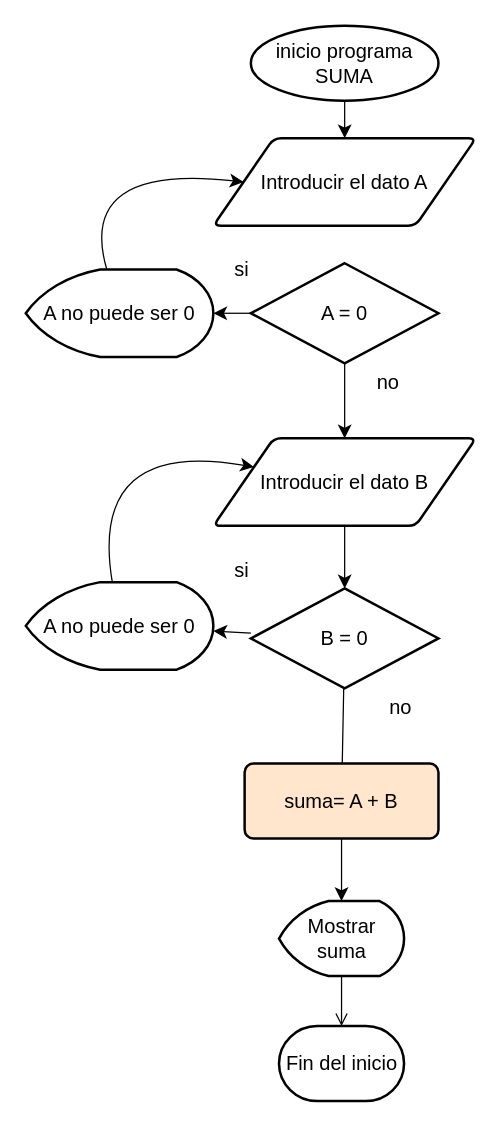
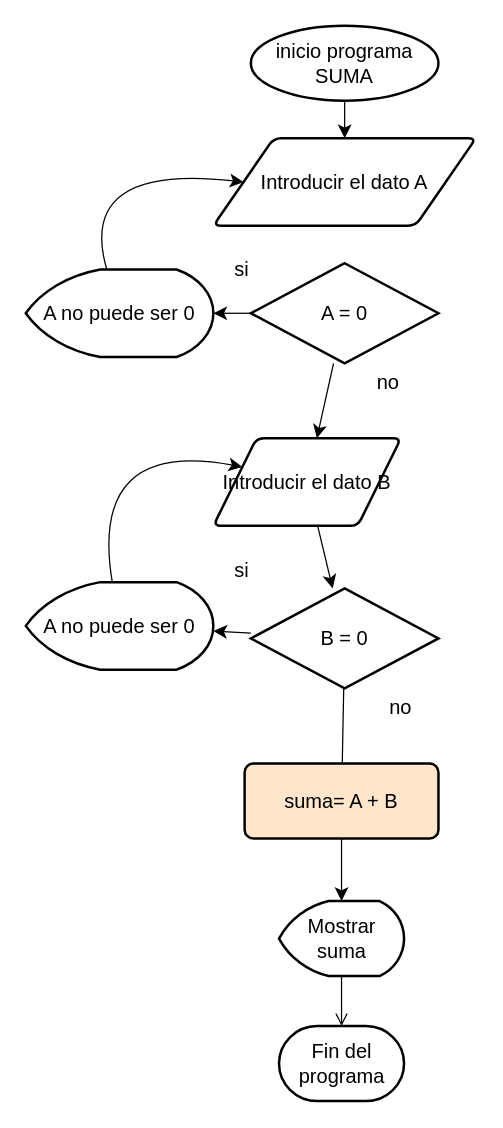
  <mxCell id="0" />
  <mxCell id="1" parent="0" />
  <mxCell id="2" value="" style="edgeStyle=none;curved=1;rounded=0;orthogonalLoop=1;jettySize=auto;html=1;fontSize=12;startSize=8;endSize=8;" edge="1" parent="1" source="3" target="4"><mxGeometry relative="1" as="geometry" /></mxCell>
  <mxCell id="3" value="inicio programa SUMA" style="strokeWidth=2;html=1;shape=mxgraph.flowchart.start_1;whiteSpace=wrap;fontSize=16;" vertex="1" parent="1"><mxGeometry x="200" y="20" width="150" height="60" as="geometry" /></mxCell>
  <mxCell id="4" value="Introducir el dato A" style="shape=parallelogram;html=1;strokeWidth=2;perimeter=parallelogramPerimeter;whiteSpace=wrap;rounded=1;arcSize=12;size=0.23;fontSize=16;" vertex="1" parent="1"><mxGeometry x="170" y="110" width="210" height="70" as="geometry" /></mxCell>
  <mxCell id="5" value="" style="edgeStyle=none;curved=1;rounded=0;orthogonalLoop=1;jettySize=auto;html=1;fontSize=12;startSize=8;endSize=8;" edge="1" parent="1" source="6" target="20"><mxGeometry relative="1" as="geometry" /></mxCell>
- <mxCell id="6" value="Introducir el dato B" style="shape=parallelogram;html=1;strokeWidth=2;perimeter=parallelogramPerimeter;whiteSpace=wrap;rounded=1;arcSize=12;size=0.23;fontSize=16;" vertex="1" parent="1"><mxGeometry x="170" y="350" width="210" height="70" as="geometry" /></mxCell>
+ <mxCell id="6" value="Introducir el dato B" style="shape=parallelogram;html=1;strokeWidth=2;perimeter=parallelogramPerimeter;whiteSpace=wrap;rounded=1;arcSize=12;size=0.23;fontSize=16;" vertex="1" parent="1"><mxGeometry x="170" y="350" width="150" height="70" as="geometry" /></mxCell>
  <mxCell id="7" value="" style="edgeStyle=none;curved=1;rounded=0;orthogonalLoop=1;jettySize=auto;html=1;fontSize=12;startSize=8;endSize=8;" edge="1" parent="1" source="8" target="10"><mxGeometry relative="1" as="geometry" /></mxCell>
  <mxCell id="8" value="suma= A + B" style="rounded=1;whiteSpace=wrap;html=1;absoluteArcSize=1;arcSize=14;strokeWidth=2;fontSize=16;fillColor=#ffe6cc;" vertex="1" parent="1"><mxGeometry x="195" y="610" width="155" height="60" as="geometry" /></mxCell>
  <mxCell id="9" value="" style="edgeStyle=none;curved=1;rounded=0;orthogonalLoop=1;jettySize=auto;html=1;fontSize=12;startSize=8;endSize=8;endArrow=open;" edge="1" parent="1" source="10" target="11"><mxGeometry relative="1" as="geometry" /></mxCell>
  <mxCell id="10" value="Mostrar&lt;br&gt;suma" style="strokeWidth=2;html=1;shape=mxgraph.flowchart.display;whiteSpace=wrap;fontSize=16;" vertex="1" parent="1"><mxGeometry x="222.5" y="720" width="100" height="60" as="geometry" /></mxCell>
- <mxCell id="11" value="Fin del inicio" style="strokeWidth=2;html=1;shape=mxgraph.flowchart.terminator;whiteSpace=wrap;fontSize=16;" vertex="1" parent="1"><mxGeometry x="222.5" y="820" width="100" height="60" as="geometry" /></mxCell>
+ <mxCell id="11" value="Fin del programa" style="strokeWidth=2;html=1;shape=mxgraph.flowchart.terminator;whiteSpace=wrap;fontSize=16;" vertex="1" parent="1"><mxGeometry x="222.5" y="820" width="100" height="60" as="geometry" /></mxCell>
  <mxCell id="12" value="" style="edgeStyle=none;curved=1;rounded=0;orthogonalLoop=1;jettySize=auto;html=1;fontSize=12;startSize=8;endSize=8;" edge="1" parent="1" source="14" target="16"><mxGeometry relative="1" as="geometry" /></mxCell>
  <mxCell id="13" value="" style="edgeStyle=none;curved=1;rounded=0;orthogonalLoop=1;jettySize=auto;html=1;fontSize=12;startSize=8;endSize=8;" edge="1" parent="1" source="14" target="6"><mxGeometry relative="1" as="geometry" /></mxCell>
  <mxCell id="14" value="A = 0" style="strokeWidth=2;html=1;shape=mxgraph.flowchart.decision;whiteSpace=wrap;fontSize=16;" vertex="1" parent="1"><mxGeometry x="200" y="210" width="150" height="80" as="geometry" /></mxCell>
  <mxCell id="15" style="edgeStyle=none;curved=1;rounded=0;orthogonalLoop=1;jettySize=auto;html=1;entryX=0;entryY=0.5;entryDx=0;entryDy=0;fontSize=12;startSize=8;endSize=8;" edge="1" parent="1" source="16" target="4"><mxGeometry relative="1" as="geometry"><Array as="points"><mxPoint x="60" y="130" /></Array></mxGeometry></mxCell>
  <mxCell id="16" value="A no puede ser 0" style="strokeWidth=2;html=1;shape=mxgraph.flowchart.display;whiteSpace=wrap;fontSize=16;" vertex="1" parent="1"><mxGeometry x="20" y="215" width="150" height="70" as="geometry" /></mxCell>
  <mxCell id="17" value="no" style="text;strokeColor=none;fillColor=none;html=1;align=center;verticalAlign=middle;whiteSpace=wrap;rounded=0;fontSize=16;" vertex="1" parent="1"><mxGeometry x="280" y="290" width="60" height="30" as="geometry" /></mxCell>
  <mxCell id="18" value="" style="edgeStyle=none;curved=1;rounded=0;orthogonalLoop=1;jettySize=auto;html=1;fontSize=12;startSize=8;endSize=8;" edge="1" parent="1" source="20" target="22"><mxGeometry relative="1" as="geometry" /></mxCell>
  <mxCell id="19" value="" style="edgeStyle=none;curved=1;rounded=0;orthogonalLoop=1;jettySize=auto;html=1;fontSize=12;startSize=8;endSize=8;endArrow=none;" edge="1" parent="1" source="20" target="8"><mxGeometry relative="1" as="geometry" /></mxCell>
  <mxCell id="20" value="B = 0" style="strokeWidth=2;html=1;shape=mxgraph.flowchart.decision;whiteSpace=wrap;fontSize=16;" vertex="1" parent="1"><mxGeometry x="200" y="470" width="150" height="80" as="geometry" /></mxCell>
  <mxCell id="21" style="edgeStyle=none;curved=1;rounded=0;orthogonalLoop=1;jettySize=auto;html=1;entryX=0;entryY=0.25;entryDx=0;entryDy=0;fontSize=12;startSize=8;endSize=8;" edge="1" parent="1" source="22" target="6"><mxGeometry relative="1" as="geometry"><Array as="points"><mxPoint x="70" y="350" /></Array></mxGeometry></mxCell>
  <mxCell id="22" value="A no puede ser 0" style="strokeWidth=2;html=1;shape=mxgraph.flowchart.display;whiteSpace=wrap;fontSize=16;" vertex="1" parent="1"><mxGeometry x="20" y="465" width="150" height="70" as="geometry" /></mxCell>
  <mxCell id="23" value="no" style="text;strokeColor=none;fillColor=none;html=1;align=center;verticalAlign=middle;whiteSpace=wrap;rounded=0;fontSize=16;" vertex="1" parent="1"><mxGeometry x="290" y="550" width="60" height="30" as="geometry" /></mxCell>
  <mxCell id="24" value="si" style="text;strokeColor=none;fillColor=none;html=1;align=center;verticalAlign=middle;whiteSpace=wrap;rounded=0;fontSize=16;" vertex="1" parent="1"><mxGeometry x="162.5" y="200" width="60" height="30" as="geometry" /></mxCell>
  <mxCell id="25" value="si" style="text;strokeColor=none;fillColor=none;html=1;align=center;verticalAlign=middle;whiteSpace=wrap;rounded=0;fontSize=16;" vertex="1" parent="1"><mxGeometry x="162.5" y="440" width="60" height="30" as="geometry" /></mxCell>
